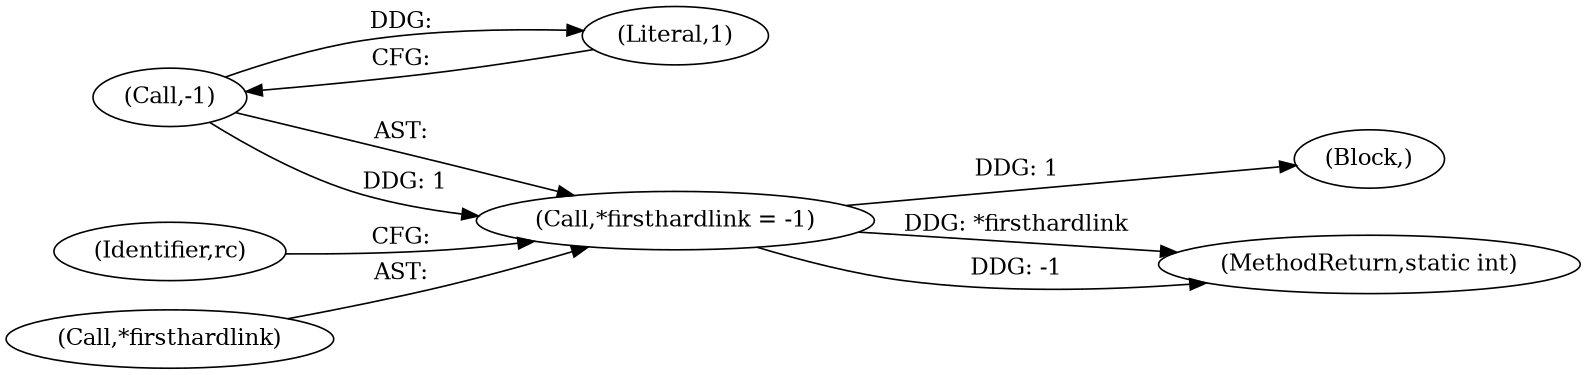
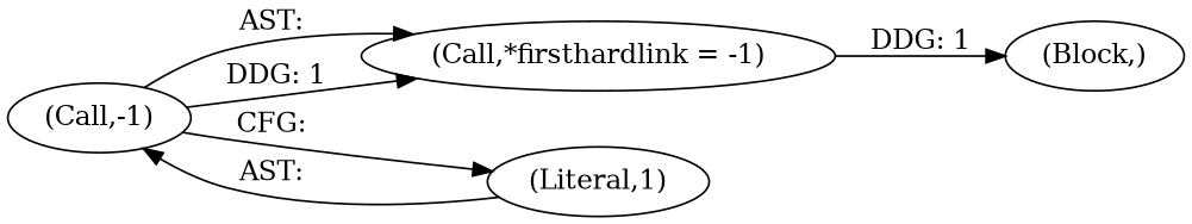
  digraph {
    rankdir=LR
    n1 [label="(Call,*firsthardlink = -1)"]
    n2 [label="(Block,)"]
-   n3 [label="(MethodReturn,static int)"]
    n4 [label="(Call,-1)"]
    n5 [label="(Literal,1)"]
-   n6 [label="(Identifier,rc)"]
-   n7 [label="(Call,*firsthardlink)"]
    n1 -> n2 [label="DDG: 1"]
-   n1 -> n3 [label="DDG: *firsthardlink"]
-   n1 -> n3 [label="DDG: -1"]
    n4 -> n1 [label="AST: "]
    n4 -> n1 [label="DDG: 1"]
-   n4 -> n5 [label="DDG: "]
-   n5 -> n4 [label="CFG: "]
-   n6 -> n1 [label="CFG: "]
-   n7 -> n1 [label="AST: "]
+   n4 -> n5 [label="CFG: "]
+   n5 -> n4 [label="AST: "]
  }
